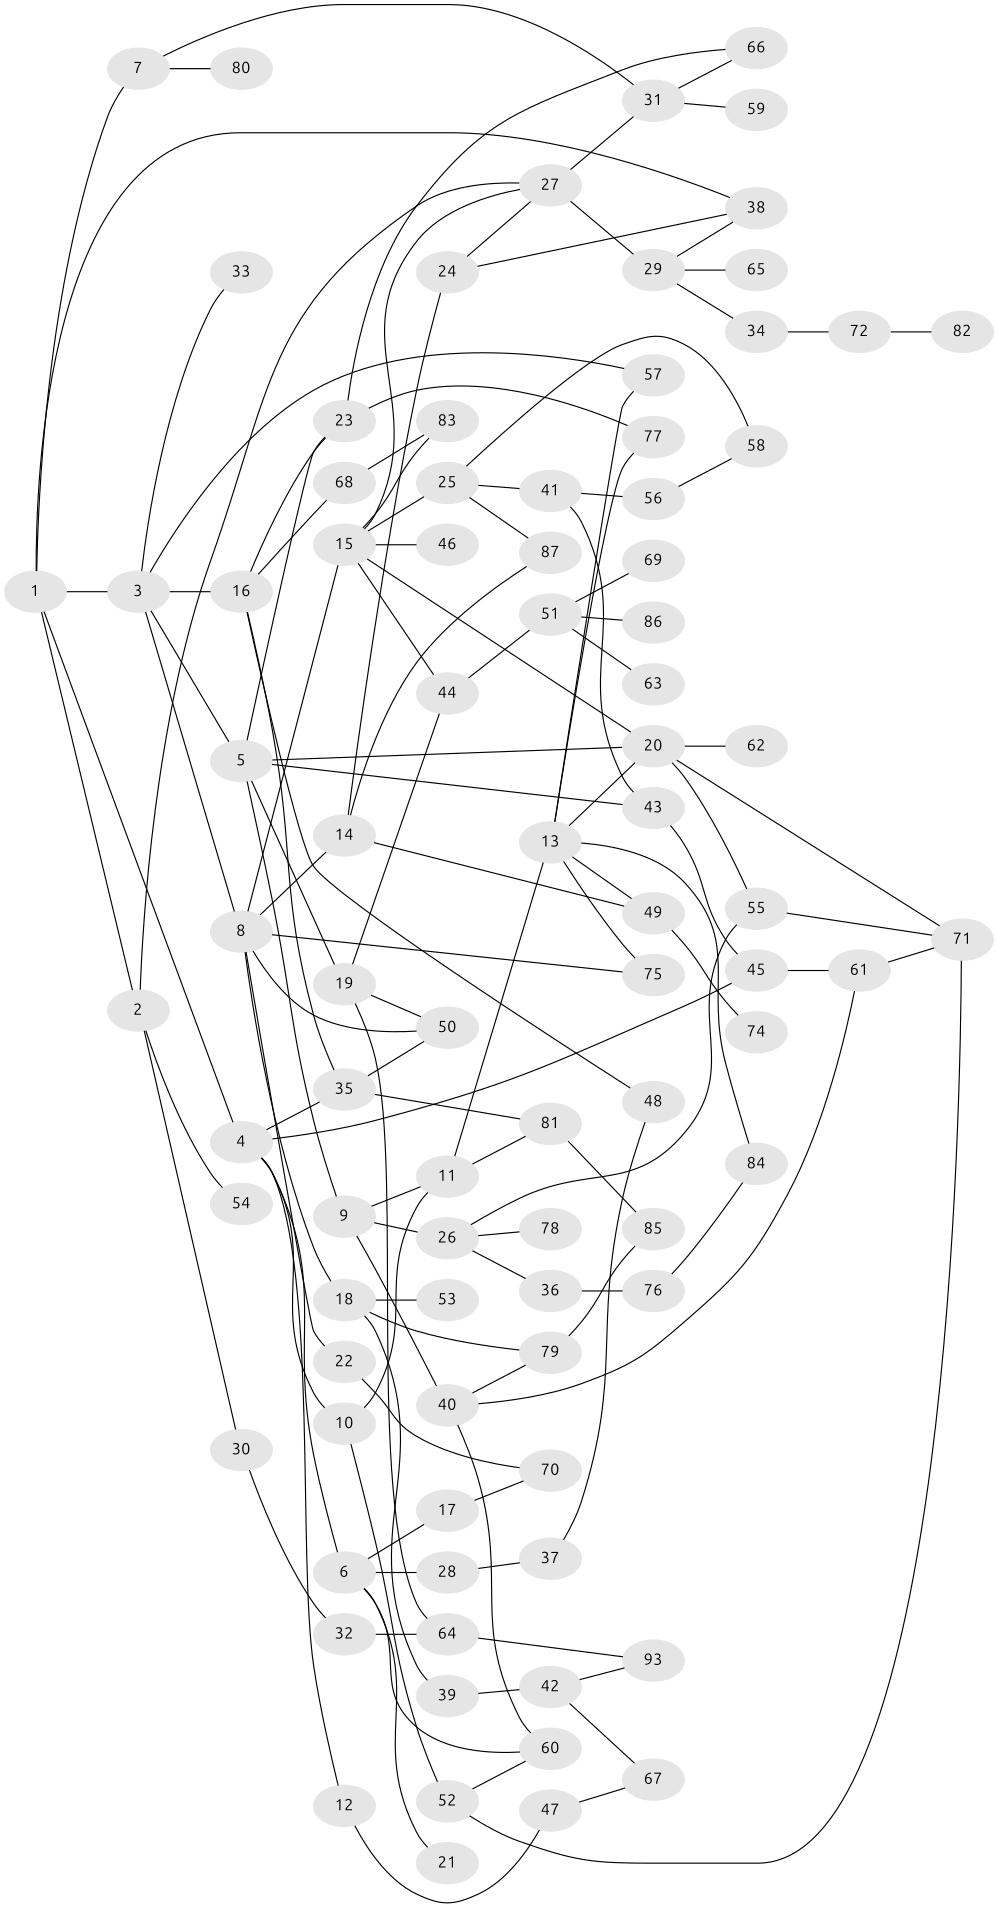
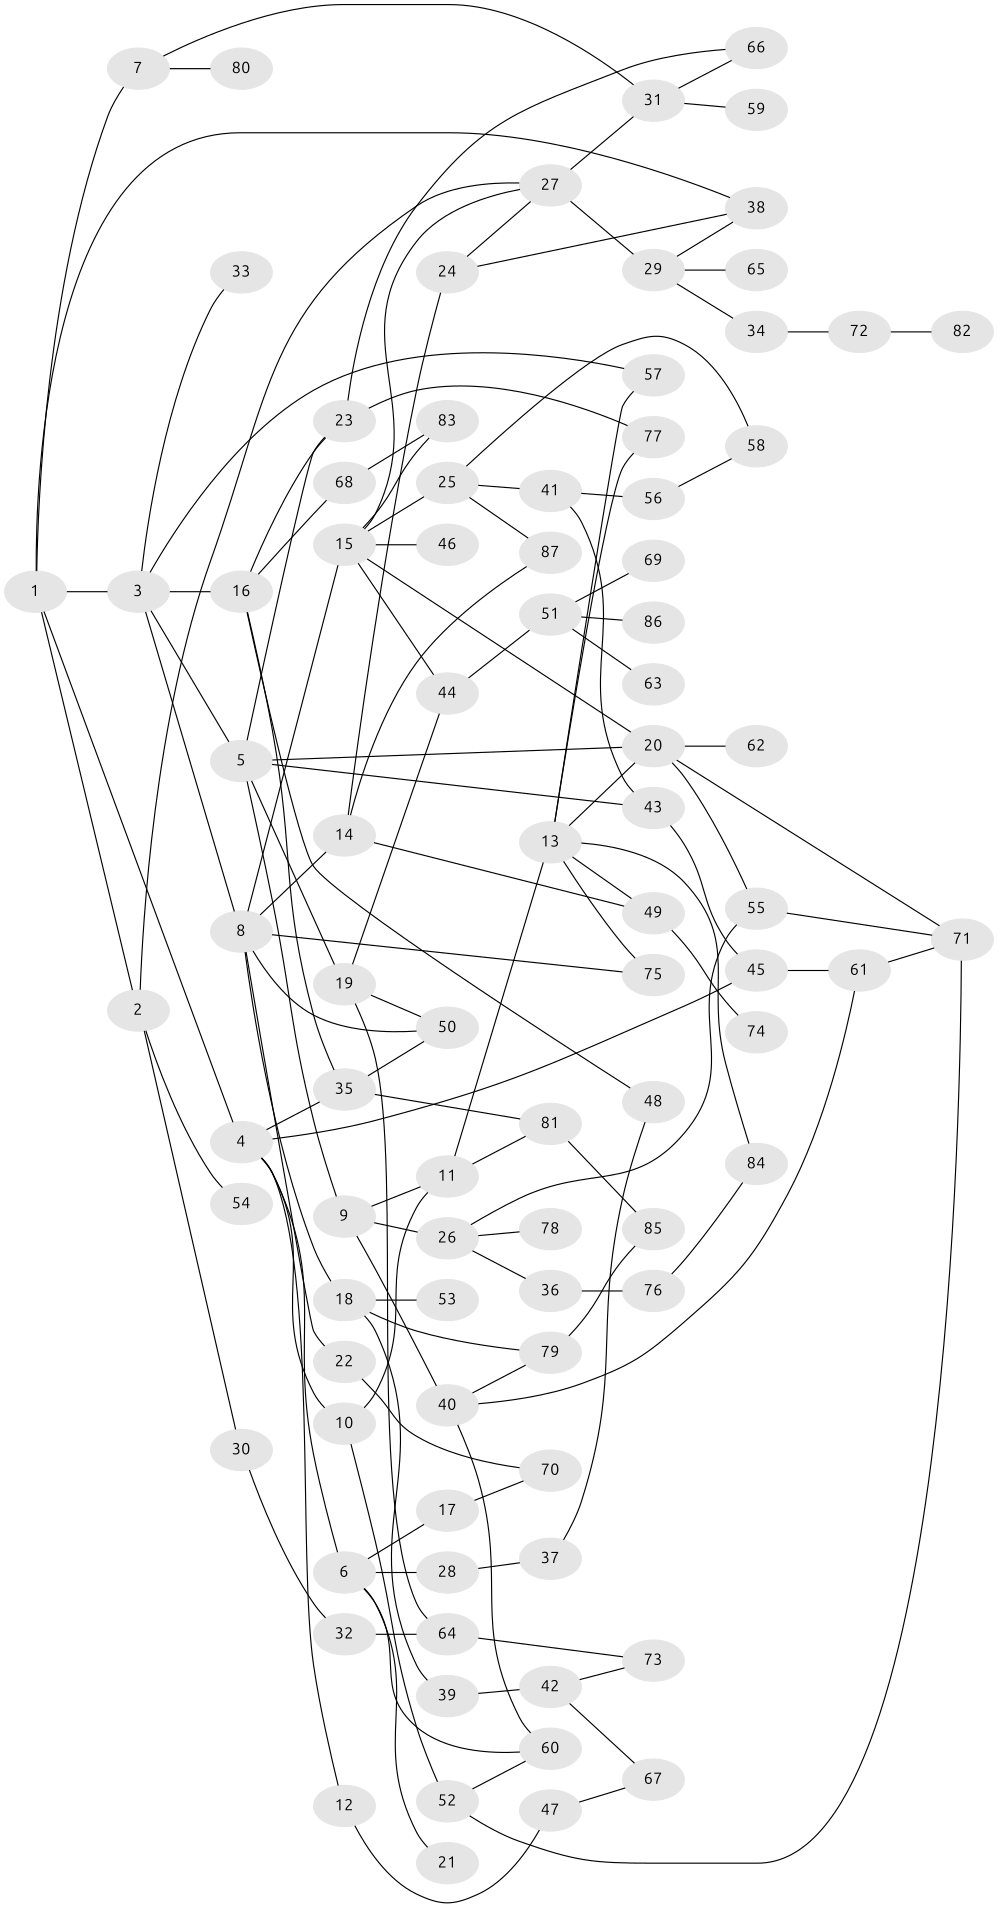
  graph {
    fontname=Ubuntu
    rankdir=LR
    node [color=gray90 fontname=Ubuntu style=filled]
    edge [fontname=Ubuntu]
    1
    2
    3
    4
    7
    38
    27
    30
    54
    5
    8
    16
    33
    57
    6
    10
    12
    35
    45
    31
    80
    29
    32
    9
    19
    20
    23
    43
    14
    15
    18
    22
    50
    75
    48
    68
    17
    21
    28
    60
    11
    52
    47
    81
    61
    26
    40
    44
    64
    55
    62
    71
    77
    66
    70
    37
    59
    49
    24
    87
    25
    46
    83
    39
    53
    79
    13
    36
    78
    84
    85
    67
    74
    41
    58
    51
    42
-   73 [label=93]
+   73
    56
    76
    34
    65
    72
    82
    63
    69
    86
    1 -- 2
    1 -- 3
    1 -- 4
    1 -- 7
    1 -- 38
    2 -- 27
    2 -- 30
    2 -- 54
    3 -- 5
    3 -- 8
    3 -- 16
    3 -- 33
    3 -- 57
    4 -- 6
    4 -- 10
    4 -- 12
    4 -- 35
    4 -- 45
    7 -- 31
    7 -- 80
    27 -- 31
    27 -- 29
    30 -- 32
    5 -- 9
    5 -- 19
    5 -- 20
    5 -- 23
    5 -- 43
    8 -- 14
    8 -- 15
    8 -- 18
    8 -- 22
    8 -- 50
    8 -- 75
    16 -- 35
    16 -- 23
    16 -- 48
    16 -- 68
    6 -- 17
    6 -- 21
    6 -- 28
    6 -- 60
    10 -- 11
    10 -- 52
    12 -- 47
    35 -- 50
    35 -- 81
    45 -- 61
    31 -- 66
    31 -- 59
    29 -- 38
    29 -- 34
    29 -- 65
    32 -- 64
    9 -- 11
    9 -- 26
    9 -- 40
    19 -- 50
    19 -- 44
    19 -- 64
    20 -- 55
    20 -- 62
    20 -- 71
    23 -- 77
    23 -- 66
    43 -- 45
    14 -- 49
    14 -- 24
    14 -- 87
    15 -- 27
    15 -- 20
    15 -- 44
    15 -- 25
    15 -- 46
    15 -- 83
    18 -- 39
    18 -- 53
    18 -- 79
    22 -- 70
    68 -- 83
    17 -- 70
    28 -- 37
    11 -- 81
    11 -- 13
    52 -- 60
    52 -- 71
    47 -- 67
    81 -- 85
    61 -- 71
    26 -- 55
    26 -- 36
    26 -- 78
    40 -- 60
    40 -- 61
    40 -- 79
    44 -- 51
    64 -- 73
    55 -- 71
    37 -- 48
    49 -- 74
    24 -- 38
    24 -- 27
    25 -- 87
    25 -- 41
    25 -- 58
    39 -- 42
    79 -- 85
    13 -- 57
    13 -- 20
    13 -- 75
    13 -- 77
    13 -- 49
    13 -- 84
    36 -- 76
    41 -- 43
    41 -- 56
    51 -- 63
    51 -- 69
    51 -- 86
    42 -- 67
    42 -- 73
    56 -- 58
    76 -- 84
    34 -- 72
    72 -- 82
  }
